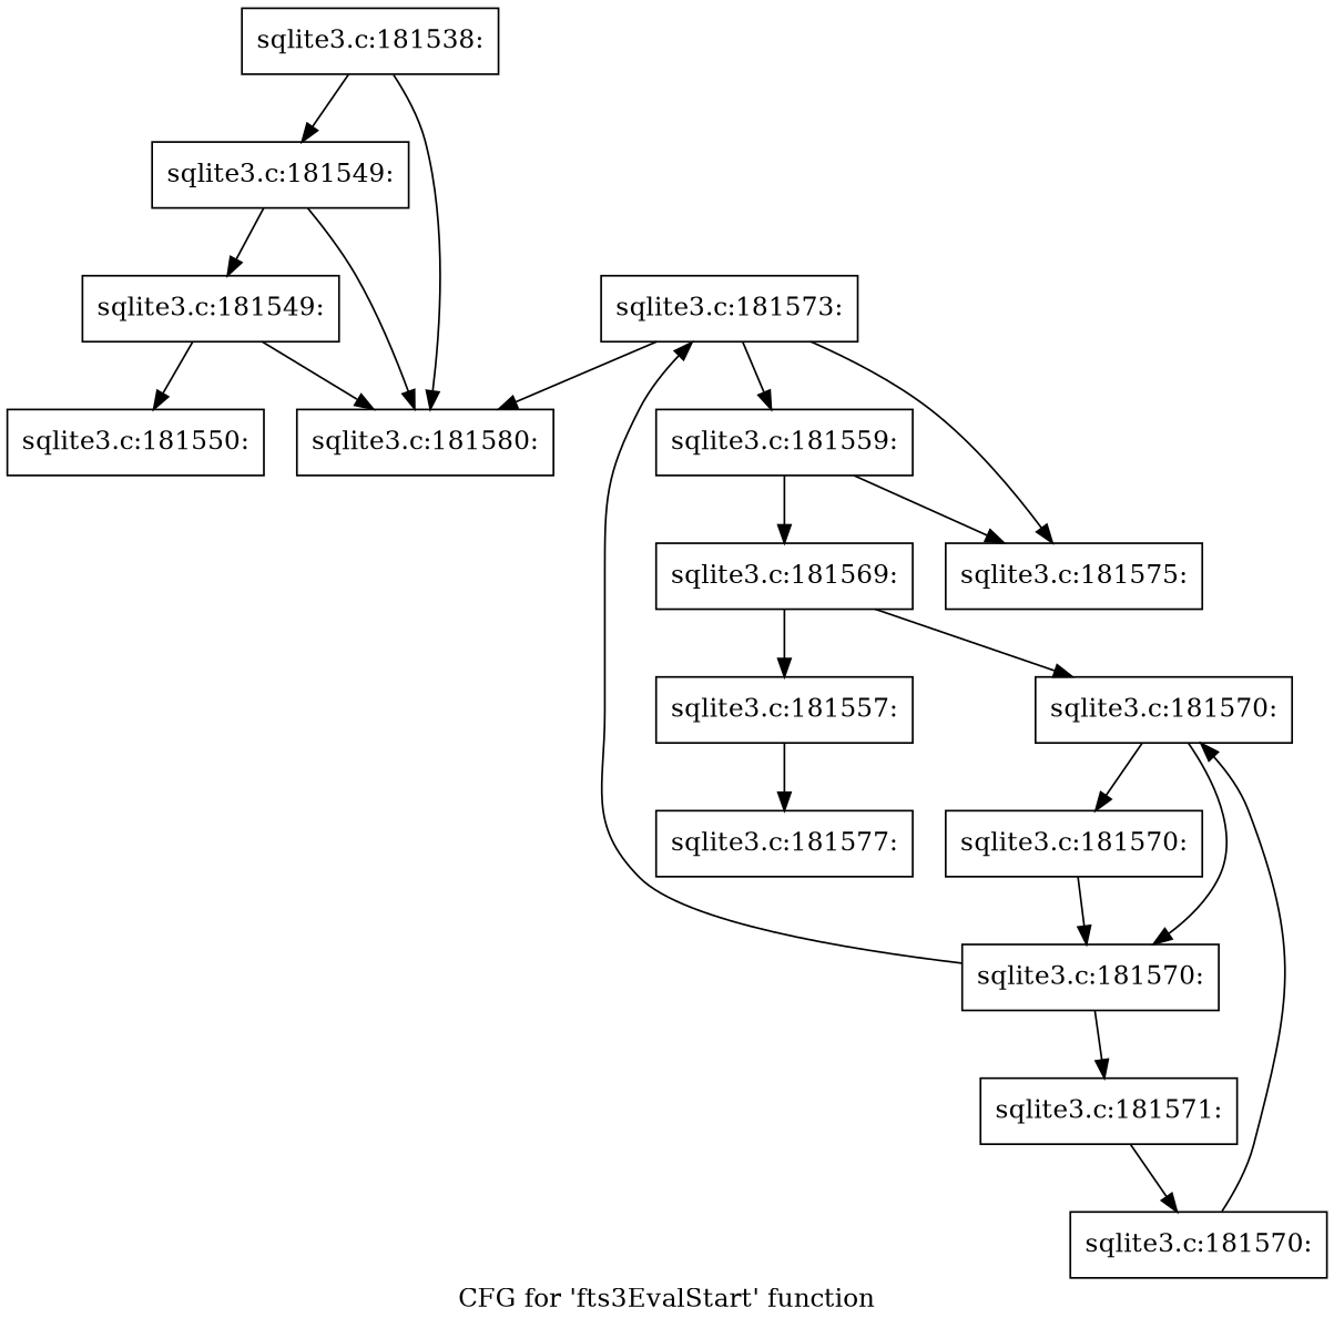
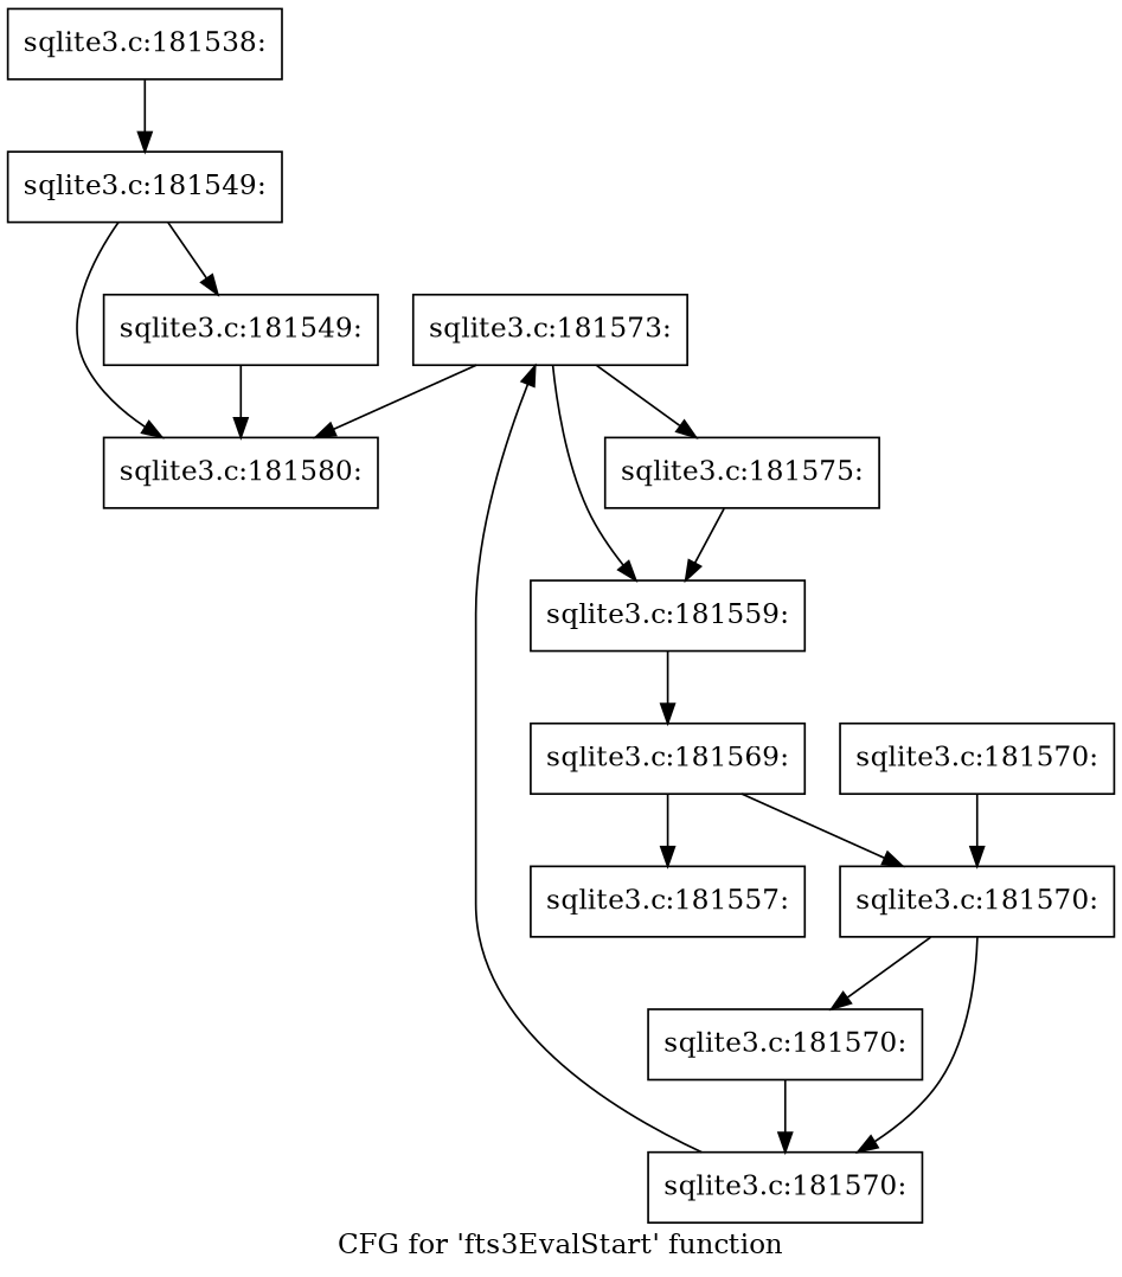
  digraph {
    label="CFG for 'fts3EvalStart' function"
    node [shape=record]
    n1 [label="{sqlite3.c:181538:}"]
    n2 [label="{sqlite3.c:181549:}"]
    n3 [label="{sqlite3.c:181580:}"]
    n4 [label="{sqlite3.c:181549:}"]
-   n5 [label="{sqlite3.c:181550:}"]
    n6 [label="{sqlite3.c:181559:}"]
    n7 [label="{sqlite3.c:181569:}"]
    n8 [label="{sqlite3.c:181575:}"]
    n9 [label="{sqlite3.c:181557:}"]
-   n10 [label="{sqlite3.c:181577:}"]
    n11 [label="{sqlite3.c:181570:}"]
    n12 [label="{sqlite3.c:181570:}"]
    n13 [label="{sqlite3.c:181570:}"]
-   n14 [label="{sqlite3.c:181571:}"]
    n15 [label="{sqlite3.c:181573:}"]
    n16 [label="{sqlite3.c:181570:}"]
    n1 -> n2
-   n1 -> n3
    n2 -> n3
    n2 -> n4
    n4 -> n3
-   n4 -> n5
    n6 -> n7
-   n6 -> n8
+   n8 -> n6
    n7 -> n9
    n7 -> n11
-   n9 -> n10
    n11 -> n12
    n11 -> n13
    n12 -> n13
-   n13 -> n14
    n13 -> n15
-   n14 -> n16
    n15 -> n3
    n15 -> n6
    n15 -> n8
    n16 -> n11
  }
